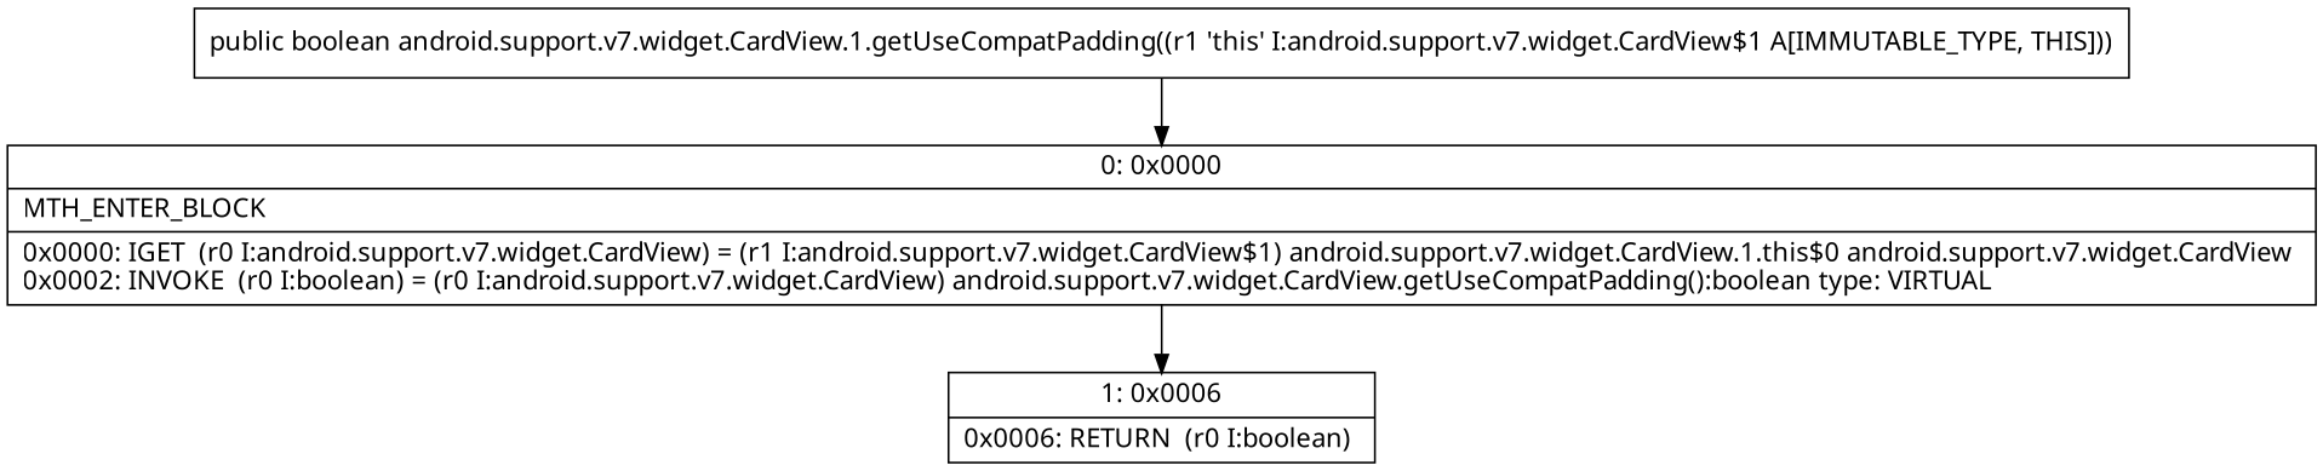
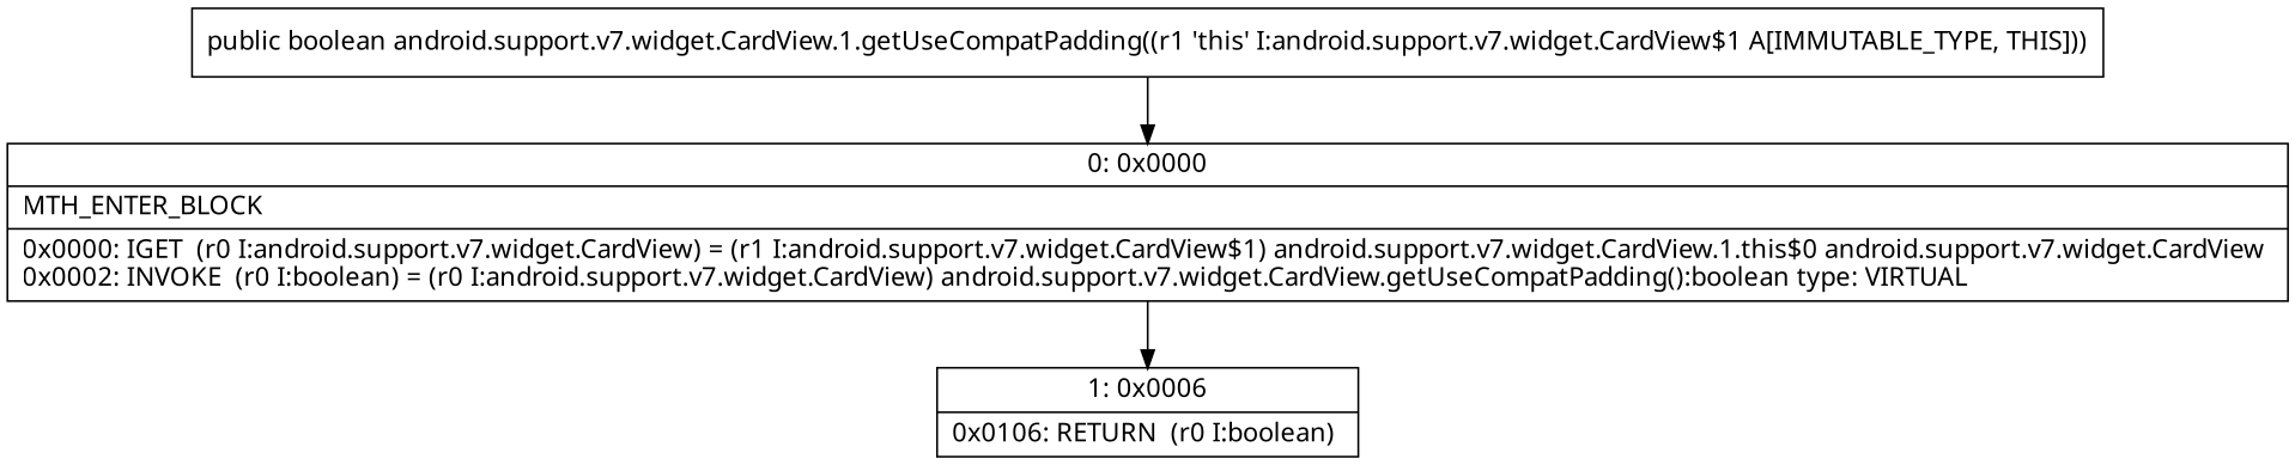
  digraph {
    fontname="Noto Sans"
    node [shape=record fontname="Noto Sans"]
    edge [fontname="Noto Sans"]
    n1 [label="{0\:\ 0x0000|MTH_ENTER_BLOCK\l|0x0000: IGET  (r0 I:android.support.v7.widget.CardView) = (r1 I:android.support.v7.widget.CardView$1) android.support.v7.widget.CardView.1.this$0 android.support.v7.widget.CardView \l0x0002: INVOKE  (r0 I:boolean) = (r0 I:android.support.v7.widget.CardView) android.support.v7.widget.CardView.getUseCompatPadding():boolean type: VIRTUAL \l}"]
-   n2 [label="{1\:\ 0x0006|0x0006: RETURN  (r0 I:boolean) \l}"]
+   n2 [label="{1\:\ 0x0006|0x0106: RETURN  (r0 I:boolean) \l}"]
    n3 [label="{public boolean android.support.v7.widget.CardView.1.getUseCompatPadding((r1 'this' I:android.support.v7.widget.CardView$1 A[IMMUTABLE_TYPE, THIS])) }"]
    n1 -> n2
    n3 -> n1
  }
